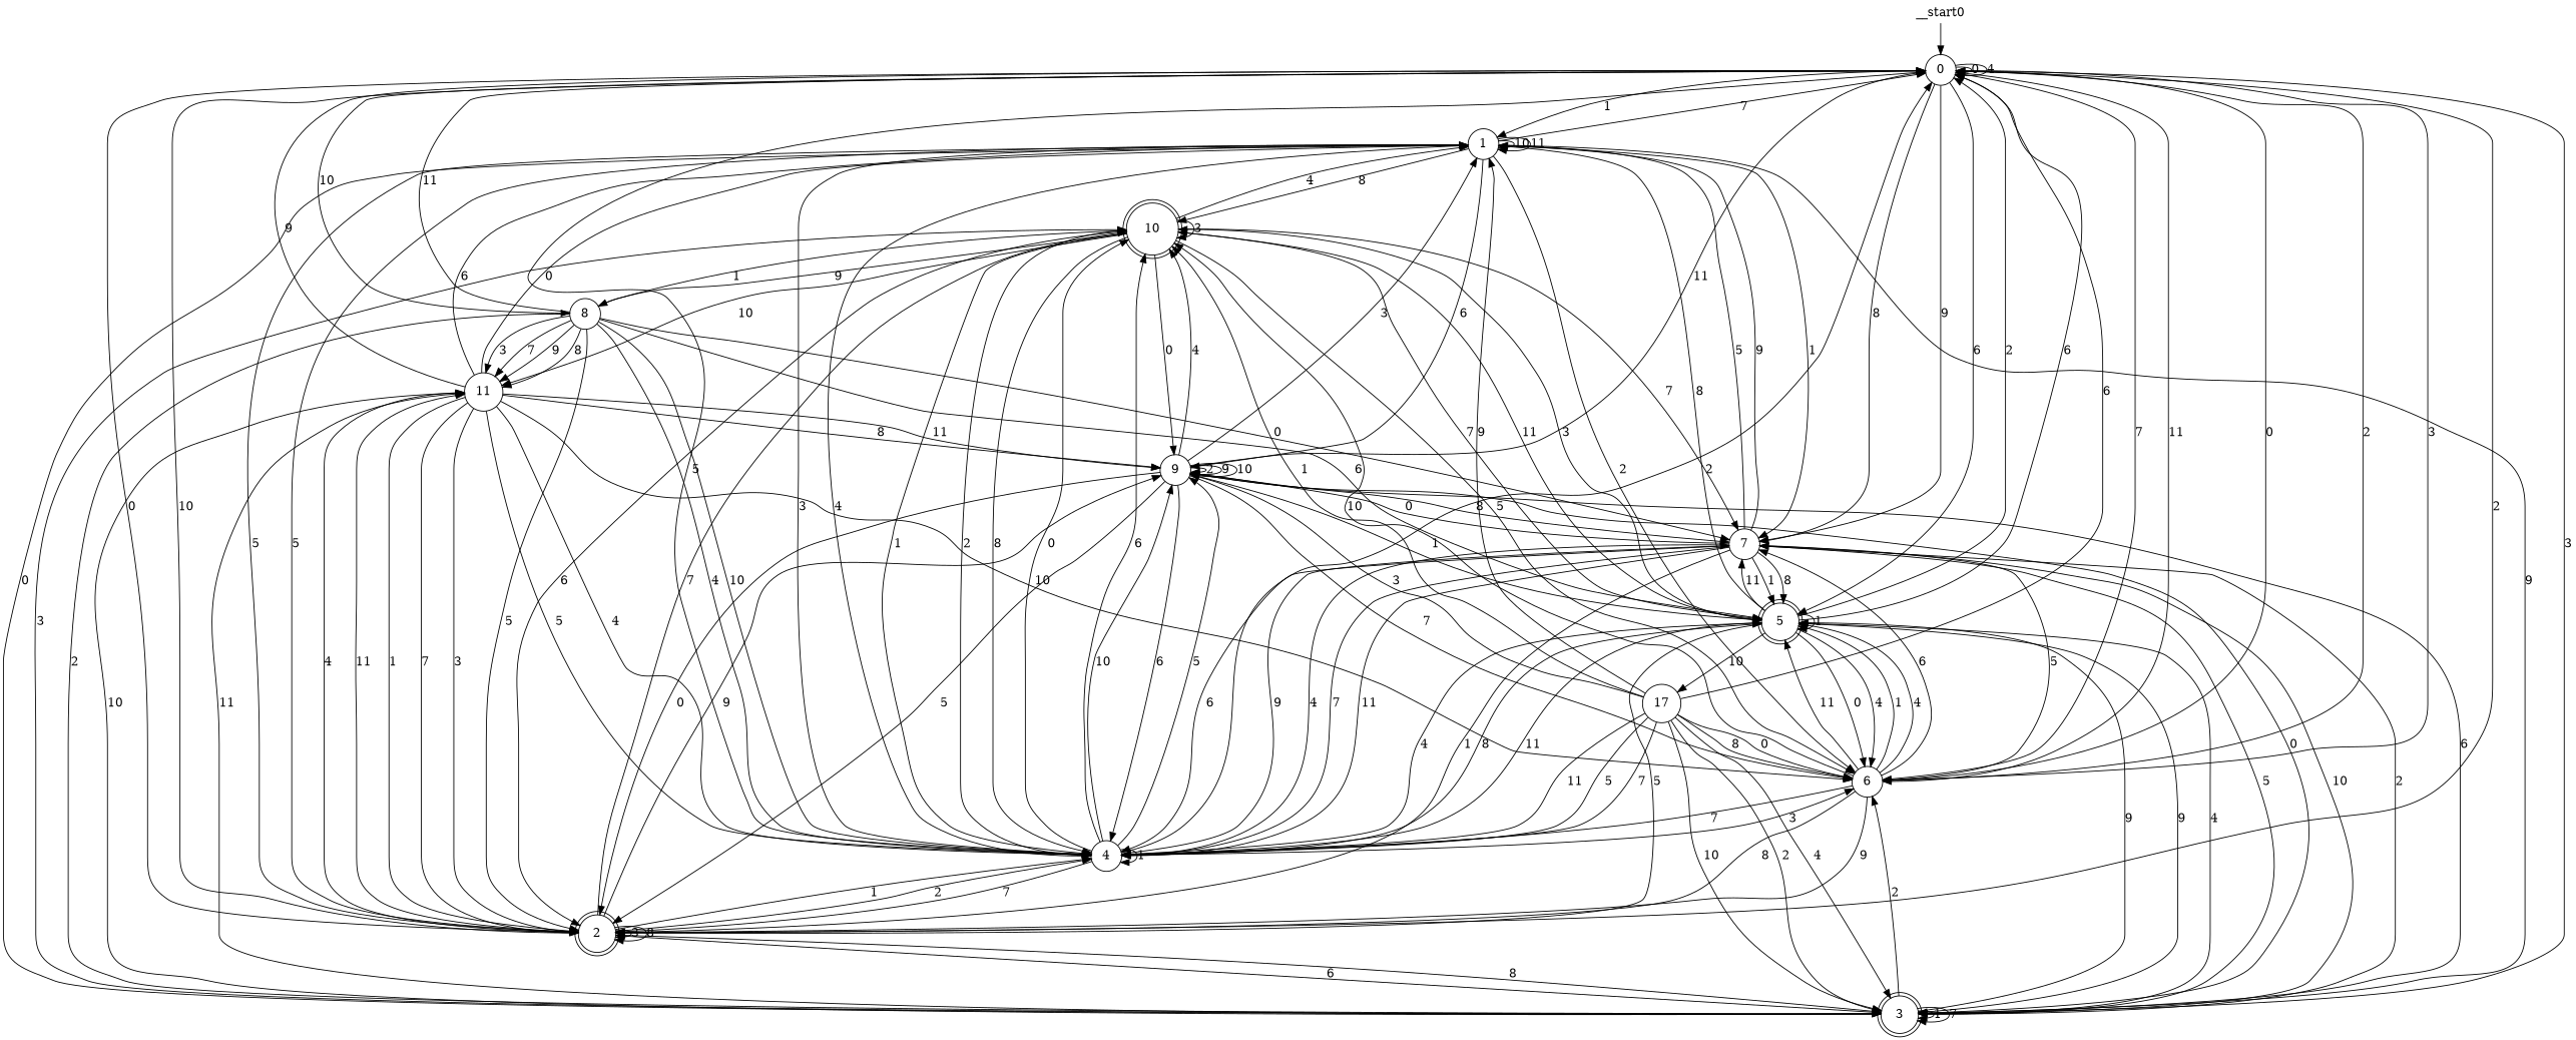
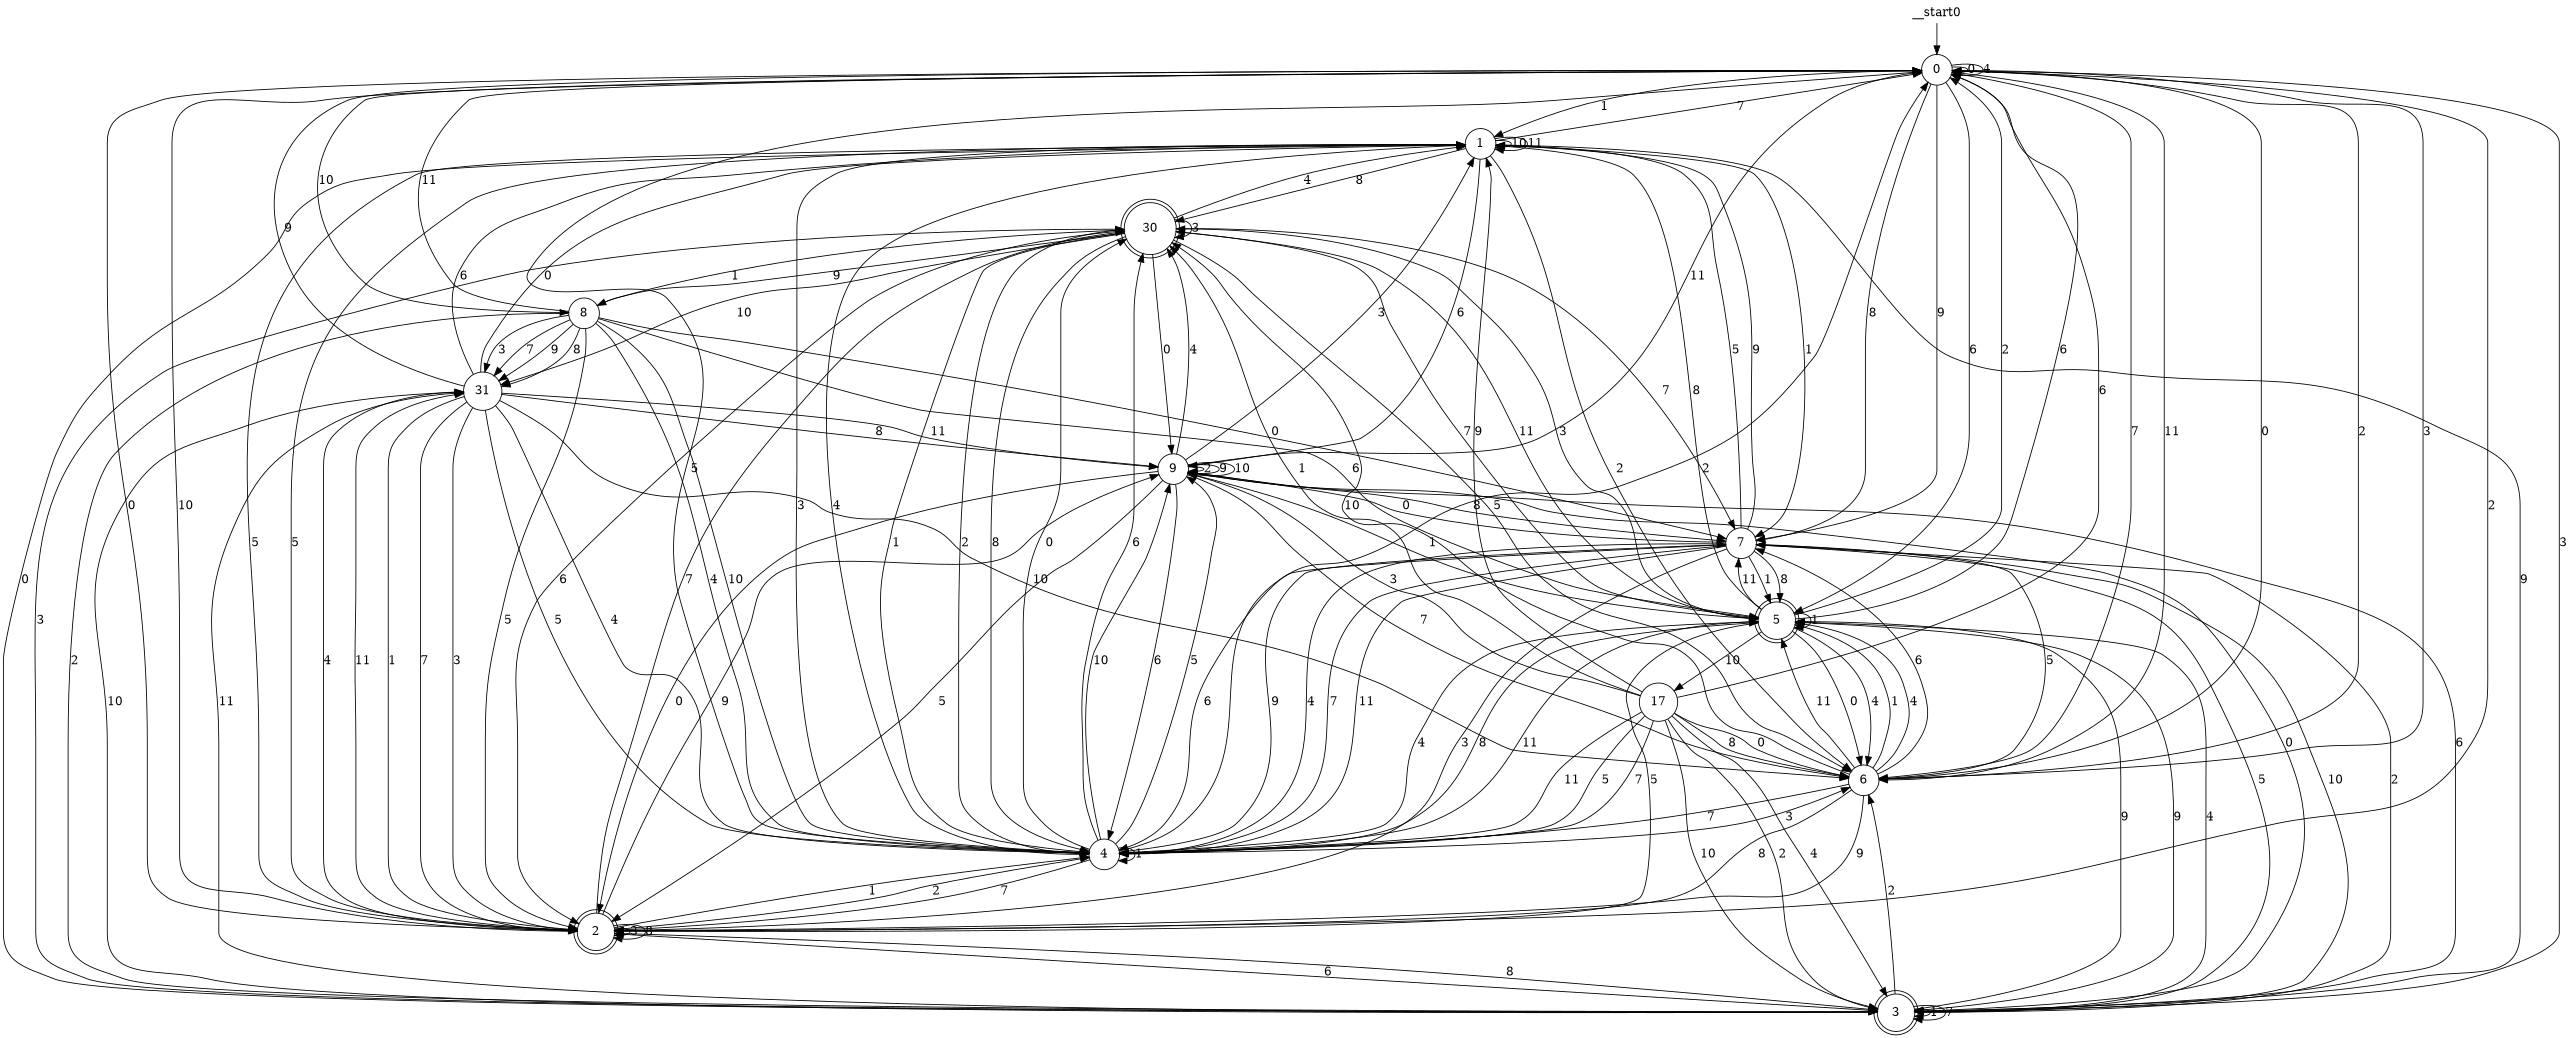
  digraph {
    node [shape=circle]
    n1 [label=0]
    n2 [label=1]
    n3 [label=2 shape=doublecircle]
    n4 [label=3 shape=doublecircle]
    n5 [label=4]
    n6 [label=5 shape=doublecircle]
    n7 [label=6]
    n8 [label=7]
    n9 [label=8]
    n10 [label=9]
-   n11 [label=10 shape=doublecircle]
-   n12 [label=11]
+   n11 [label=30 shape=doublecircle]
+   n12 [label=31]
    n13 [label=17]
    __start0 [height=0 shape=none width=0]
    n1 -> n1 [label=0]
    n1 -> n1 [label=4]
    n1 -> n2 [label=1]
    n1 -> n3 [label=2]
    n1 -> n4 [label=3]
    n1 -> n5 [label=5]
    n1 -> n6 [label=6]
    n1 -> n7 [label=7]
    n1 -> n7 [label=11]
    n1 -> n8 [label=8]
    n1 -> n8 [label=9]
    n1 -> n9 [label=10]
    n2 -> n1 [label=7]
    n2 -> n2 [label=10]
    n2 -> n2 [label=11]
    n2 -> n3 [label=5]
    n2 -> n4 [label=0]
    n2 -> n4 [label=9]
    n2 -> n5 [label=3]
    n2 -> n5 [label=4]
    n2 -> n7 [label=2]
    n2 -> n8 [label=1]
    n2 -> n10 [label=6]
    n2 -> n11 [label=8]
    n3 -> n1 [label=0]
    n3 -> n1 [label=10]
    n3 -> n2 [label=5]
    n3 -> n3 [label=3]
    n3 -> n3 [label=8]
    n3 -> n4 [label=6]
    n3 -> n5 [label=1]
    n3 -> n5 [label=2]
    n3 -> n10 [label=9]
    n3 -> n11 [label=7]
    n3 -> n12 [label=4]
    n3 -> n12 [label=11]
    n4 -> n3 [label=8]
    n4 -> n4 [label=1]
    n4 -> n4 [label=7]
    n4 -> n6 [label=4]
    n4 -> n6 [label=9]
    n4 -> n7 [label=2]
    n4 -> n8 [label=5]
    n4 -> n10 [label=0]
    n4 -> n10 [label=6]
    n4 -> n11 [label=3]
    n4 -> n12 [label=10]
    n4 -> n12 [label=11]
    n5 -> n1 [label=2]
    n5 -> n3 [label=7]
    n5 -> n5 [label=1]
    n5 -> n6 [label=4]
    n5 -> n6 [label=8]
    n5 -> n6 [label=11]
    n5 -> n7 [label=3]
    n5 -> n8 [label=9]
    n5 -> n10 [label=5]
    n5 -> n10 [label=10]
    n5 -> n11 [label=0]
    n5 -> n11 [label=6]
    n6 -> n1 [label=2]
    n6 -> n1 [label=6]
    n6 -> n2 [label=8]
    n6 -> n3 [label=5]
    n6 -> n4 [label=9]
    n6 -> n6 [label=1]
    n6 -> n7 [label=0]
    n6 -> n7 [label=4]
    n6 -> n8 [label=11]
    n6 -> n11 [label=3]
    n6 -> n11 [label=7]
    n6 -> n13 [label=10]
    n7 -> n1 [label=0]
    n7 -> n1 [label=2]
    n7 -> n1 [label=3]
    n7 -> n3 [label=8]
    n7 -> n3 [label=9]
    n7 -> n5 [label=7]
    n7 -> n6 [label=1]
    n7 -> n6 [label=4]
    n7 -> n6 [label=11]
    n7 -> n8 [label=5]
    n7 -> n8 [label=6]
    n7 -> n11 [label=10]
    n8 -> n2 [label=5]
    n8 -> n2 [label=9]
-   n8 -> n3 [label=1]
+   n8 -> n3 [label=3]
    n8 -> n4 [label=2]
    n8 -> n4 [label=10]
    n8 -> n5 [label=4]
    n8 -> n5 [label=6]
    n8 -> n5 [label=7]
    n8 -> n5 [label=11]
    n8 -> n6 [label=1]
    n8 -> n6 [label=8]
    n8 -> n10 [label=0]
    n9 -> n1 [label=11]
    n9 -> n3 [label=5]
    n9 -> n4 [label=2]
    n9 -> n5 [label=4]
    n9 -> n5 [label=10]
    n9 -> n6 [label=6]
    n9 -> n8 [label=0]
    n9 -> n11 [label=1]
    n9 -> n12 [label=3]
    n9 -> n12 [label=7]
    n9 -> n12 [label=8]
    n9 -> n12 [label=9]
    n10 -> n1 [label=11]
    n10 -> n2 [label=3]
    n10 -> n3 [label=0]
    n10 -> n3 [label=5]
    n10 -> n5 [label=6]
    n10 -> n6 [label=1]
    n10 -> n7 [label=7]
    n10 -> n8 [label=8]
    n10 -> n10 [label=2]
    n10 -> n10 [label=9]
    n10 -> n10 [label=10]
    n10 -> n11 [label=4]
    n11 -> n2 [label=4]
    n11 -> n3 [label=6]
    n11 -> n5 [label=1]
    n11 -> n5 [label=2]
    n11 -> n5 [label=8]
    n11 -> n6 [label=11]
    n11 -> n7 [label=5]
    n11 -> n8 [label=7]
    n11 -> n9 [label=9]
    n11 -> n10 [label=0]
    n11 -> n11 [label=3]
    n11 -> n12 [label=10]
    n12 -> n1 [label=9]
    n12 -> n2 [label=0]
    n12 -> n2 [label=6]
    n12 -> n3 [label=1]
    n12 -> n3 [label=3]
    n12 -> n3 [label=7]
    n12 -> n5 [label=4]
    n12 -> n5 [label=5]
    n12 -> n7 [label=10]
    n12 -> n10 [label=8]
    n12 -> n10 [label=11]
    n13 -> n1 [label=6]
    n13 -> n2 [label=9]
    n13 -> n4 [label=2]
    n13 -> n4 [label=4]
    n13 -> n4 [label=10]
    n13 -> n5 [label=5]
    n13 -> n5 [label=7]
    n13 -> n5 [label=11]
    n13 -> n7 [label=0]
    n13 -> n7 [label=8]
    n13 -> n10 [label=3]
    n13 -> n11 [label=1]
    __start0 -> n1
  }
